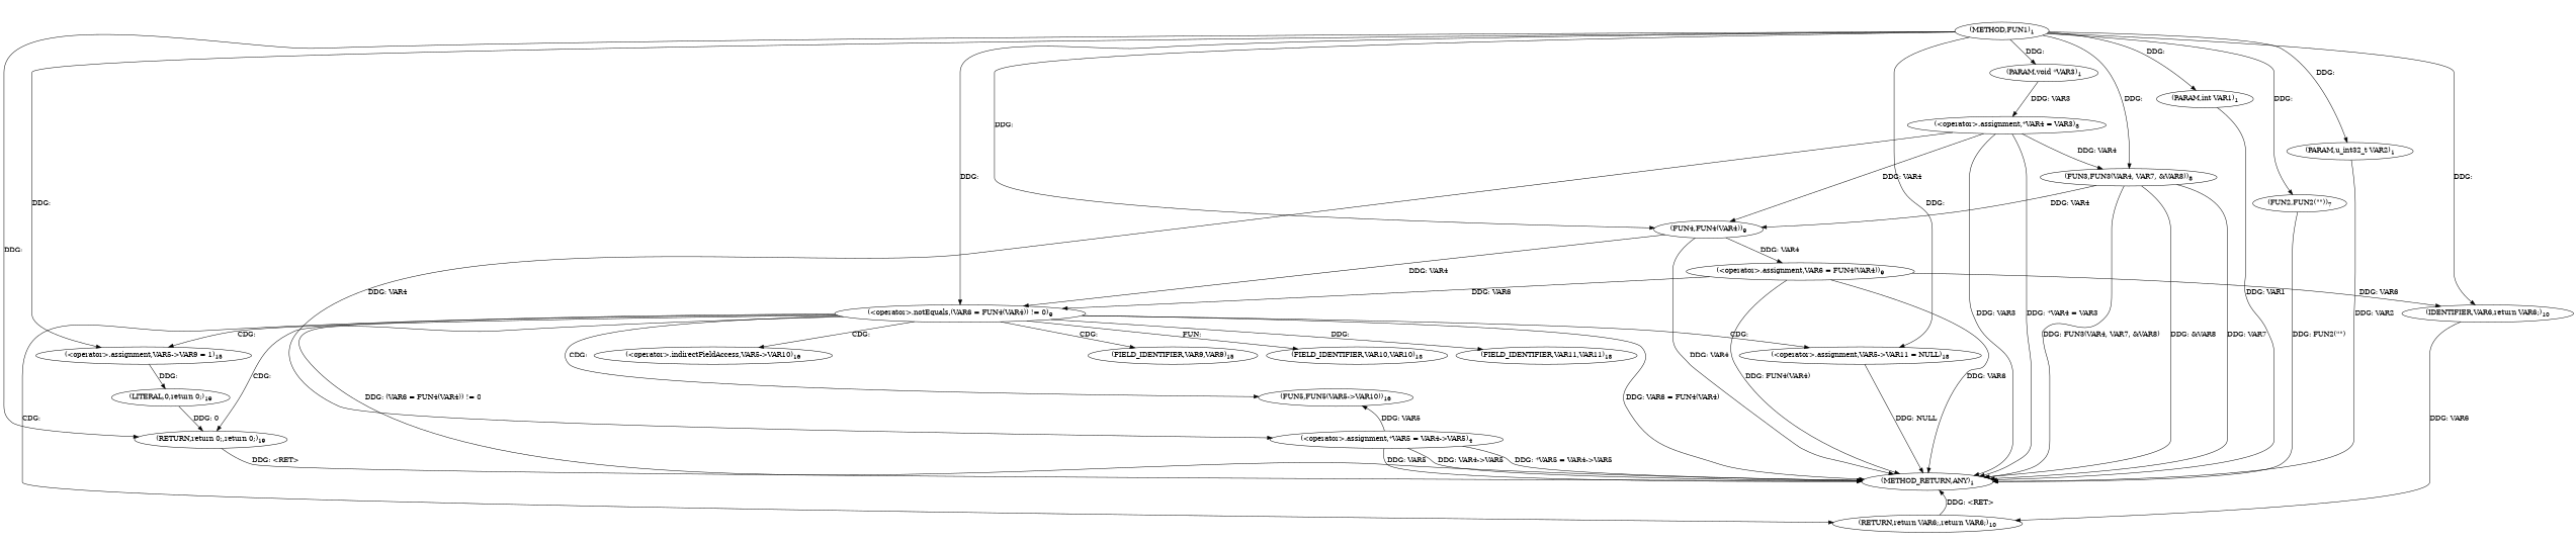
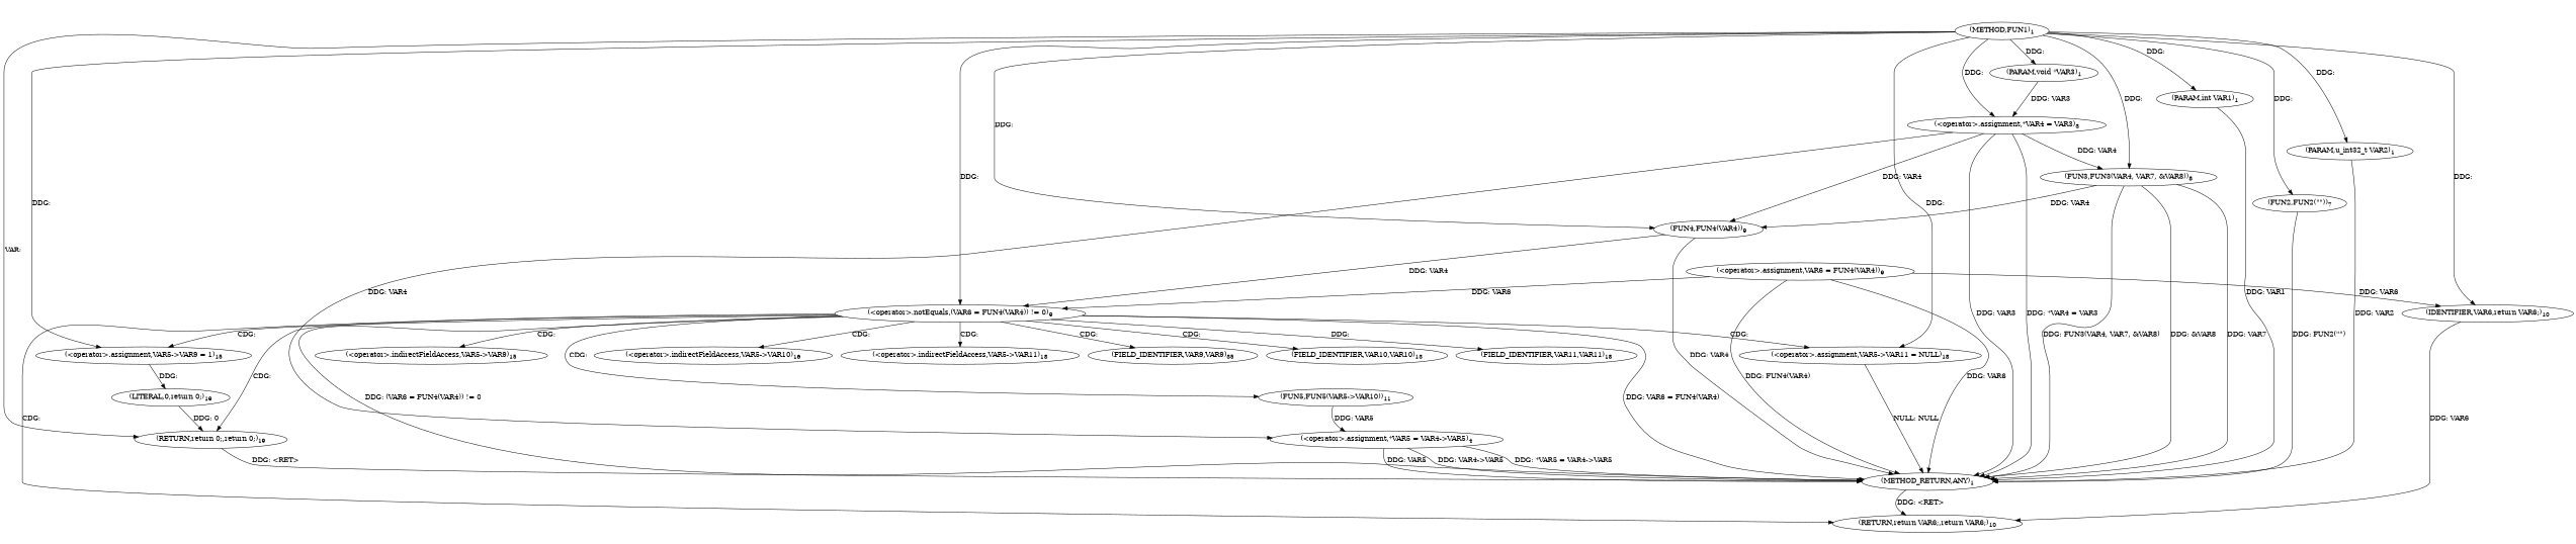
  digraph {
    n1 [label=<(METHOD,FUN1)<SUB>1</SUB>>]
    n2 [label=<(PARAM,int VAR1)<SUB>1</SUB>>]
    n3 [label=<(PARAM,u_int32_t VAR2)<SUB>1</SUB>>]
    n4 [label=<(PARAM,void *VAR3)<SUB>1</SUB>>]
    n5 [label=<(&lt;operator&gt;.assignment,*VAR4 = VAR3)<SUB>3</SUB>>]
    n6 [label=<(FUN2,FUN2(&quot;&quot;))<SUB>7</SUB>>]
    n7 [label=<(FUN3,FUN3(VAR4, VAR7, &amp;VAR8))<SUB>8</SUB>>]
    n8 [label=<(&lt;operator&gt;.assignment,VAR5-&gt;VAR9 = 1)<SUB>15</SUB>>]
    n9 [label=<(&lt;operator&gt;.assignment,VAR5-&gt;VAR11 = NULL)<SUB>18</SUB>>]
    n10 [label=<(RETURN,return 0;,return 0;)<SUB>19</SUB>>]
    n11 [label=<(&lt;operator&gt;.notEquals,(VAR6 = FUN4(VAR4)) != 0)<SUB>9</SUB>>]
    n12 [label=<(IDENTIFIER,VAR6,return VAR6;)<SUB>10</SUB>>]
    n13 [label=<(FUN4,FUN4(VAR4))<SUB>9</SUB>>]
    n14 [label=<(METHOD_RETURN,ANY)<SUB>1</SUB>>]
    n15 [label=<(&lt;operator&gt;.assignment,*VAR5 = VAR4-&gt;VAR5)<SUB>4</SUB>>]
    n16 [label=<(LITERAL,0,return 0;)<SUB>19</SUB>>]
-   n17 [label=<(FUN5,FUN5(VAR5-&gt;VAR10))<SUB>16</SUB>>]
+   n17 [label=<(FUN5,FUN5(VAR5-&gt;VAR10))<SUB>11</SUB>>]
    n18 [label=<(RETURN,return VAR6;,return VAR6;)<SUB>10</SUB>>]
+   n19 [label=<(&lt;operator&gt;.indirectFieldAccess,VAR5-&gt;VAR9)<SUB>15</SUB>>]
    n20 [label=<(&lt;operator&gt;.indirectFieldAccess,VAR5-&gt;VAR10)<SUB>16</SUB>>]
-   n22 [label=<(FIELD_IDENTIFIER,VAR9,VAR9)<SUB>15</SUB>>]
+   n21 [label=<(&lt;operator&gt;.indirectFieldAccess,VAR5-&gt;VAR11)<SUB>18</SUB>>]
+   n22 [label=<(FIELD_IDENTIFIER,VAR9,VAR9)<SUB>35</SUB>>]
    n23 [label=<(FIELD_IDENTIFIER,VAR10,VAR10)<SUB>13</SUB>>]
    n24 [label=<(FIELD_IDENTIFIER,VAR11,VAR11)<SUB>18</SUB>>]
    n25 [label=<(&lt;operator&gt;.assignment,VAR6 = FUN4(VAR4))<SUB>9</SUB>>]
    n1 -> n2 [label="DDG: "]
    n1 -> n3 [label="DDG: "]
    n1 -> n4 [label="DDG: "]
+   n1 -> n5 [label="DDG: "]
    n1 -> n6 [label="DDG: "]
    n1 -> n7 [label="DDG: "]
    n1 -> n8 [label="DDG: "]
    n1 -> n9 [label="DDG: "]
-   n1 -> n10 [label="DDG: "]
+   n1 -> n10 [label="VAR: "]
    n1 -> n11 [label="DDG: "]
    n1 -> n12 [label="DDG: "]
    n1 -> n13 [label="DDG: "]
    n2 -> n14 [label="DDG: VAR1"]
    n3 -> n14 [label="DDG: VAR2"]
    n4 -> n5 [label="DDG: VAR3"]
    n5 -> n7 [label="DDG: VAR4"]
    n5 -> n13 [label="DDG: VAR4"]
    n5 -> n14 [label="DDG: VAR3"]
    n5 -> n14 [label="DDG: *VAR4 = VAR3"]
    n5 -> n15 [label="DDG: VAR4"]
    n6 -> n14 [label="DDG: FUN2(&quot;&quot;)"]
    n7 -> n13 [label="DDG: VAR4"]
    n7 -> n14 [label="DDG: &amp;VAR8"]
    n7 -> n14 [label="DDG: FUN3(VAR4, VAR7, &amp;VAR8)"]
    n7 -> n14 [label="DDG: VAR7"]
    n8 -> n16 [label="DDG: "]
-   n9 -> n14 [label="DDG: NULL"]
+   n9 -> n14 [label="NULL: NULL"]
    n10 -> n14 [label="DDG: &lt;RET&gt;"]
    n11 -> n8 [label="CDG: "]
    n11 -> n9 [label="CDG: "]
    n11 -> n10 [label="CDG: "]
    n11 -> n14 [label="DDG: VAR6 = FUN4(VAR4)"]
    n11 -> n14 [label="DDG: (VAR6 = FUN4(VAR4)) != 0"]
    n11 -> n17 [label="CDG: "]
    n11 -> n18 [label="CDG: "]
+   n11 -> n19 [label="CDG: "]
    n11 -> n20 [label="CDG: "]
+   n11 -> n21 [label="CDG: "]
    n11 -> n22 [label="CDG: "]
-   n11 -> n23 [label="FUN: "]
+   n11 -> n23 [label="CDG: "]
    n11 -> n24 [label="DDG: "]
    n12 -> n18 [label="DDG: VAR6"]
    n13 -> n11 [label="DDG: VAR4"]
    n13 -> n14 [label="DDG: VAR4"]
-   n13 -> n25 [label="DDG: VAR4"]
    n15 -> n14 [label="DDG: VAR5"]
    n15 -> n14 [label="DDG: VAR4-&gt;VAR5"]
    n15 -> n14 [label="DDG: *VAR5 = VAR4-&gt;VAR5"]
-   n15 -> n17 [label="DDG: VAR5"]
+   n17 -> n15 [label="DDG: VAR5"]
    n16 -> n10 [label="DDG: 0"]
-   n18 -> n14 [label="DDG: &lt;RET&gt;"]
+   n14 -> n18 [label="DDG: &lt;RET&gt;"]
    n25 -> n11 [label="DDG: VAR6"]
    n25 -> n12 [label="DDG: VAR6"]
    n25 -> n14 [label="DDG: VAR6"]
    n25 -> n14 [label="DDG: FUN4(VAR4)"]
  }
